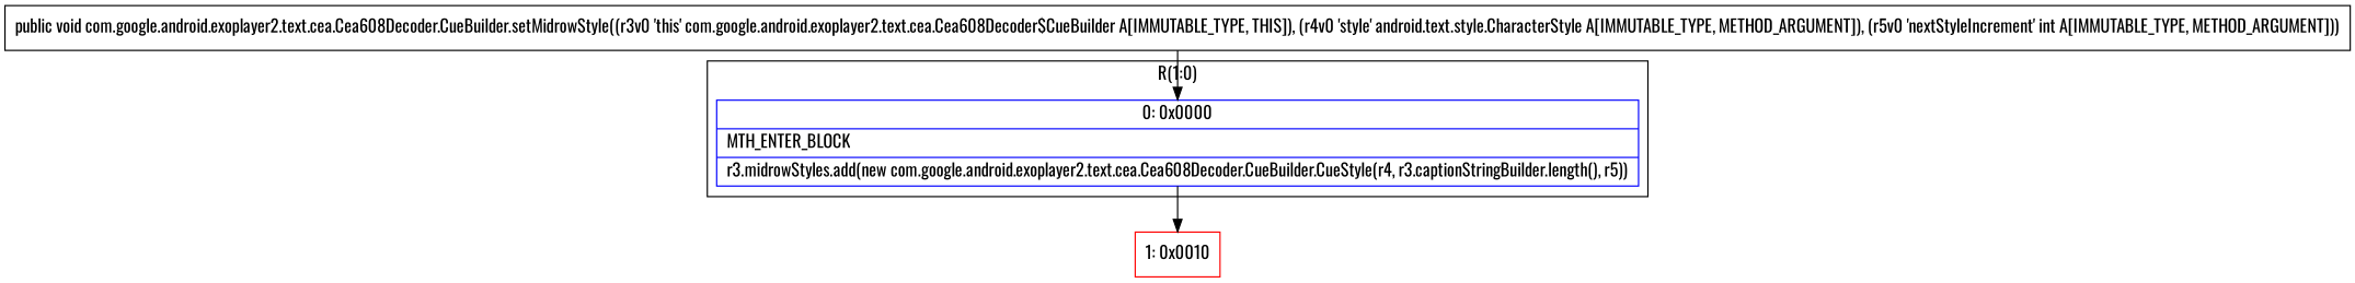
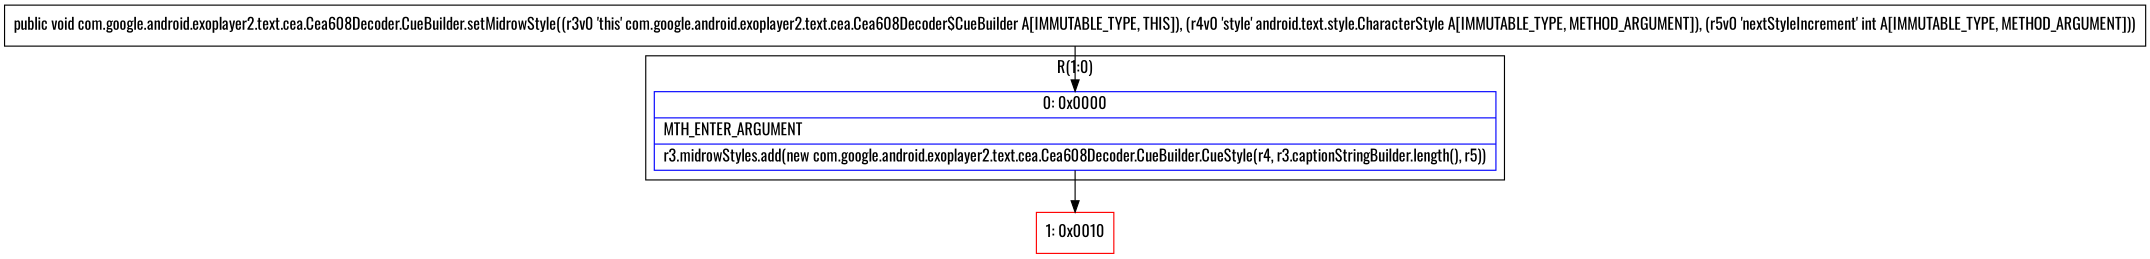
  digraph {
    fontname=Oswald
    node [shape=record fontname=Oswald]
    edge [fontname=Oswald]
-   n1 [color=blue label="{0\:\ 0x0000|MTH_ENTER_BLOCK\l|r3.midrowStyles.add(new com.google.android.exoplayer2.text.cea.Cea608Decoder.CueBuilder.CueStyle(r4, r3.captionStringBuilder.length(), r5))\l}"]
+   n1 [color=blue label="{0\:\ 0x0000|MTH_ENTER_ARGUMENT\l|r3.midrowStyles.add(new com.google.android.exoplayer2.text.cea.Cea608Decoder.CueBuilder.CueStyle(r4, r3.captionStringBuilder.length(), r5))\l}"]
    n2 [color=red label="{1\:\ 0x0010}"]
    n3 [label="{public void com.google.android.exoplayer2.text.cea.Cea608Decoder.CueBuilder.setMidrowStyle((r3v0 'this' com.google.android.exoplayer2.text.cea.Cea608Decoder$CueBuilder A[IMMUTABLE_TYPE, THIS]), (r4v0 'style' android.text.style.CharacterStyle A[IMMUTABLE_TYPE, METHOD_ARGUMENT]), (r5v0 'nextStyleIncrement' int A[IMMUTABLE_TYPE, METHOD_ARGUMENT])) }"]
    subgraph cluster_1 {
      label="R(1:0)"
      n1
    }
    n1 -> n2
    n3 -> n1
  }
